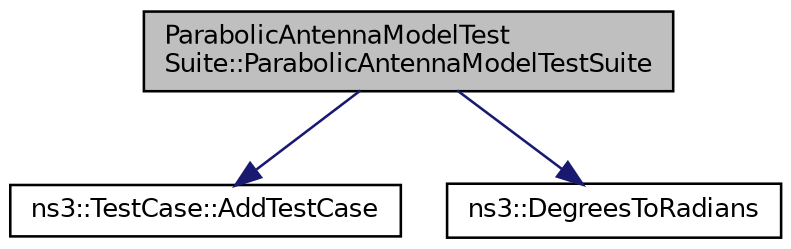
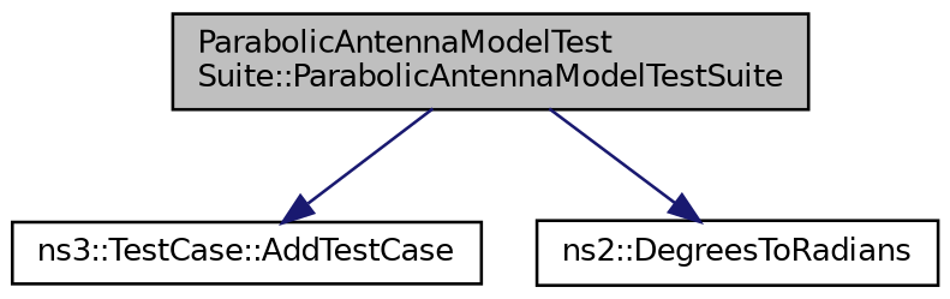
  digraph {
    rankdir=TB
    node [color=black fillcolor=white fontname=Helvetica fontsize=10 shape=record style=filled]
    edge [color=midnightblue fontname=Helvetica fontsize=10 labelfontname=Helvetica labelfontsize=10 style=solid]
    n1 [fillcolor=grey75 fontcolor=black height=0.2 label="ParabolicAntennaModelTest\lSuite::ParabolicAntennaModelTestSuite" width=0.4]
    n2 [height=0.2 label="ns3::TestCase::AddTestCase" width=0.4]
-   n3 [height=0.2 label="ns3::DegreesToRadians" width=0.4]
+   n3 [height=0.2 label="ns2::DegreesToRadians" width=0.4]
    n1 -> n2
    n1 -> n3
  }
